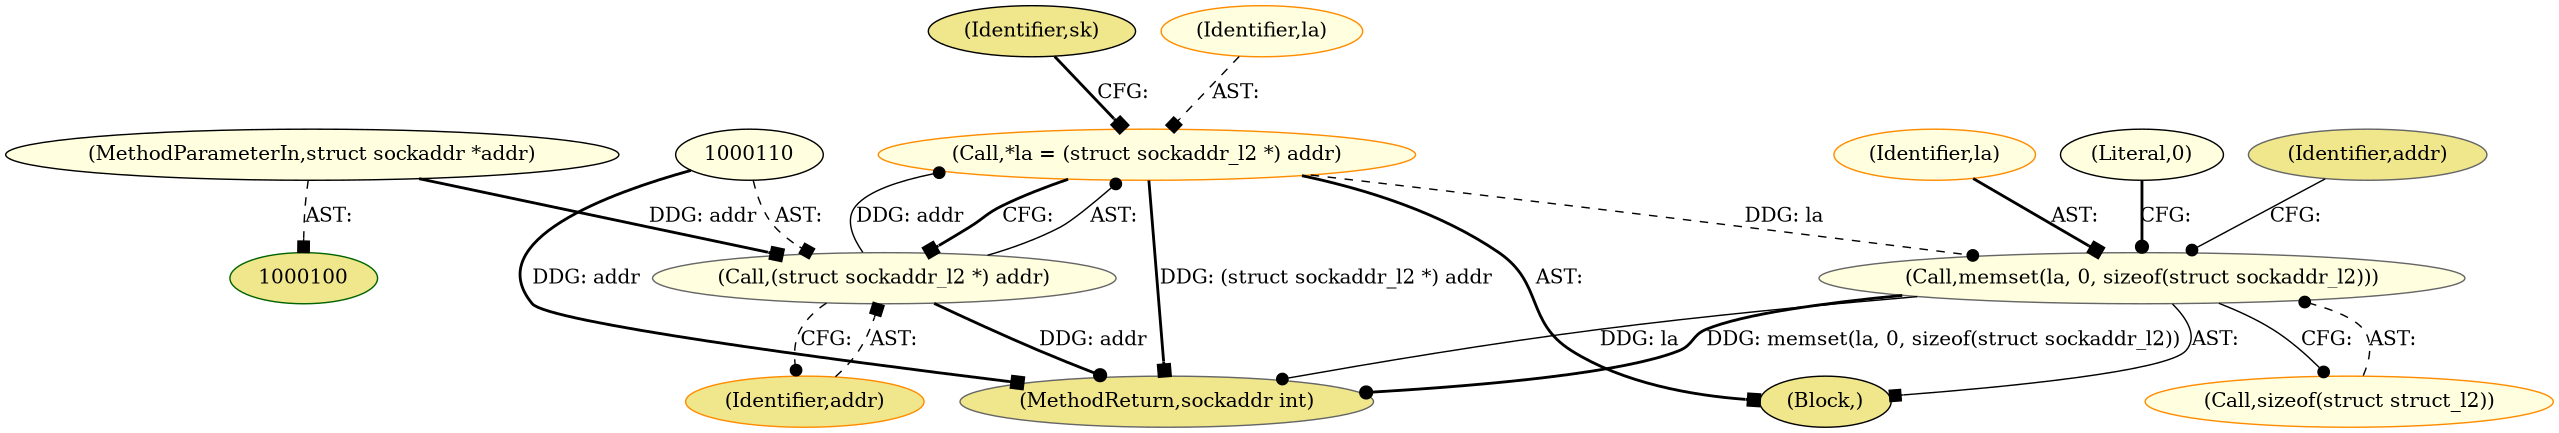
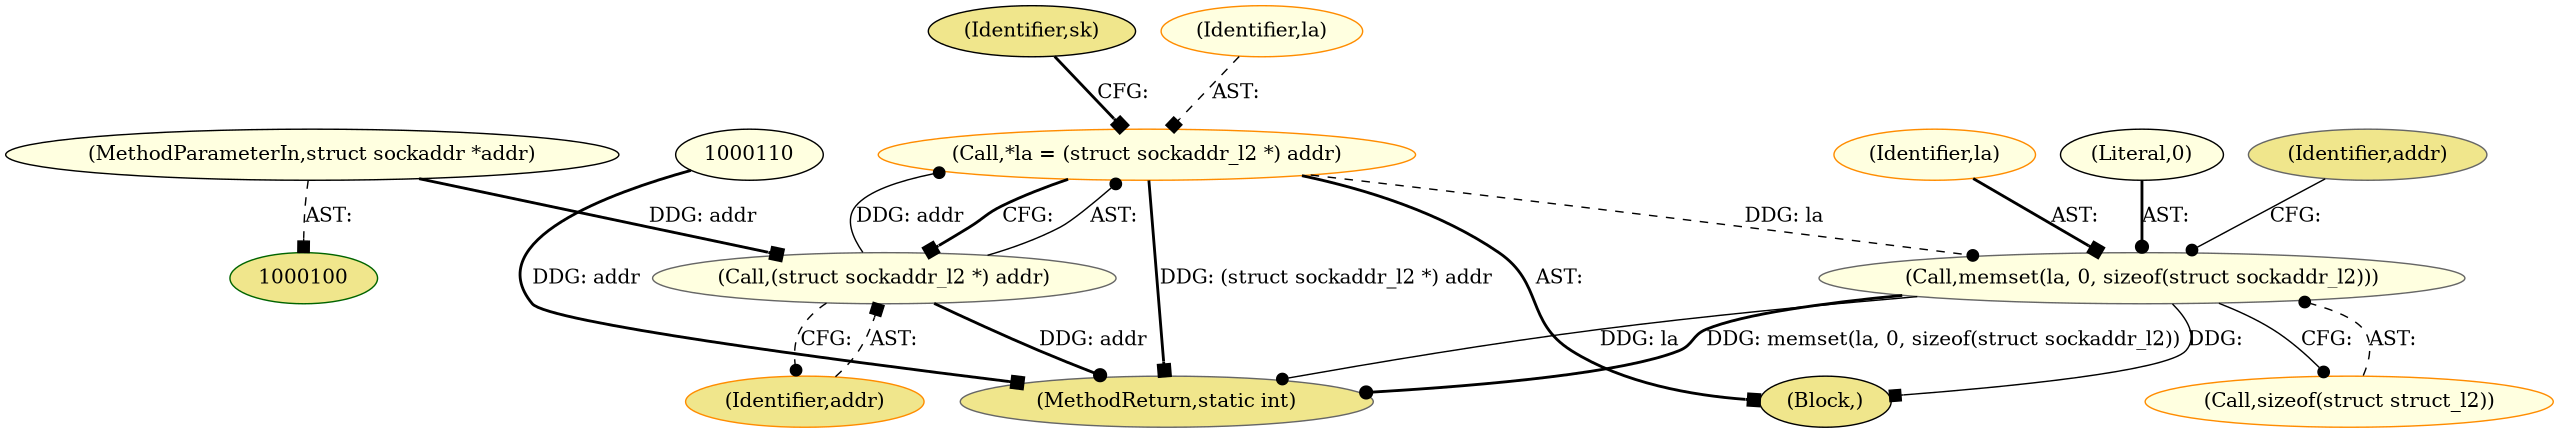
  digraph {
    node [color=darkorange fillcolor=lightyellow style=filled]
    edge [arrowhead=box style=bold]
    n1 [color=gray40 label="(Call,memset(la, 0, sizeof(struct sockaddr_l2)))"]
    n2 [label="(Call,sizeof(struct struct_l2))"]
-   n3 [color=gray40 fillcolor=khaki label="(MethodReturn,sockaddr int)"]
+   n3 [color=gray40 fillcolor=khaki label="(MethodReturn,static int)"]
    n4 [color=black fillcolor=khaki label="(Block,)"]
    n5 [label="(Call,*la = (struct sockaddr_l2 *) addr)"]
    n6 [color=gray40 label="(Call,(struct sockaddr_l2 *) addr)"]
    n7 [fillcolor=khaki label="(Identifier,addr)"]
    n8 [color=black label="(MethodParameterIn,struct sockaddr *addr)"]
    1000100 [color=darkgreen fillcolor=khaki]
    n10 [label="(Identifier,la)"]
    n11 [color=black fillcolor=khaki label="(Identifier,sk)"]
    n12 [color=black label="(Literal,0)"]
    n13 [label="(Identifier,la)"]
    n14 [color=gray40 fillcolor=khaki label="(Identifier,addr)"]
    1000110 [color=black]
    n1 -> n2 [arrowhead=dot label="CFG: " style=solid]
    n1 -> n3 [arrowhead=dot label="DDG: la" style=solid]
    n1 -> n3 [arrowhead=dot label="DDG: memset(la, 0, sizeof(struct sockaddr_l2))"]
-   n1 -> n4 [label="AST: " style=solid]
+   n1 -> n4 [label="DDG: " style=solid]
    n2 -> n1 [arrowhead=dot label="AST: " style=dashed]
    n5 -> n1 [arrowhead=dot label="DDG: la" style=dashed]
    n5 -> n3 [label="DDG: (struct sockaddr_l2 *) addr"]
    n5 -> n4 [label="AST: "]
    n5 -> n6 [label="CFG: "]
    n6 -> n3 [arrowhead=dot label="DDG: addr"]
    n6 -> n5 [arrowhead=dot label="AST: " style=solid]
    n6 -> n5 [arrowhead=dot label="DDG: addr" style=solid]
    n6 -> n7 [arrowhead=dot label="CFG: " style=dashed]
    n7 -> n6 [label="AST: " style=dashed]
    n8 -> n6 [label="DDG: addr"]
    n8 -> 1000100 [label="AST: " style=dashed]
    n10 -> n1 [label="AST: "]
    n11 -> n5 [label="CFG: "]
-   n12 -> n1 [arrowhead=dot label="CFG: "]
+   n12 -> n1 [arrowhead=dot label="AST: "]
    n13 -> n5 [label="AST: " style=dashed]
    n14 -> n1 [arrowhead=dot label="CFG: " style=solid]
    1000110 -> n3 [label="DDG: addr"]
-   1000110 -> n6 [label="AST: " style=dashed]
  }
